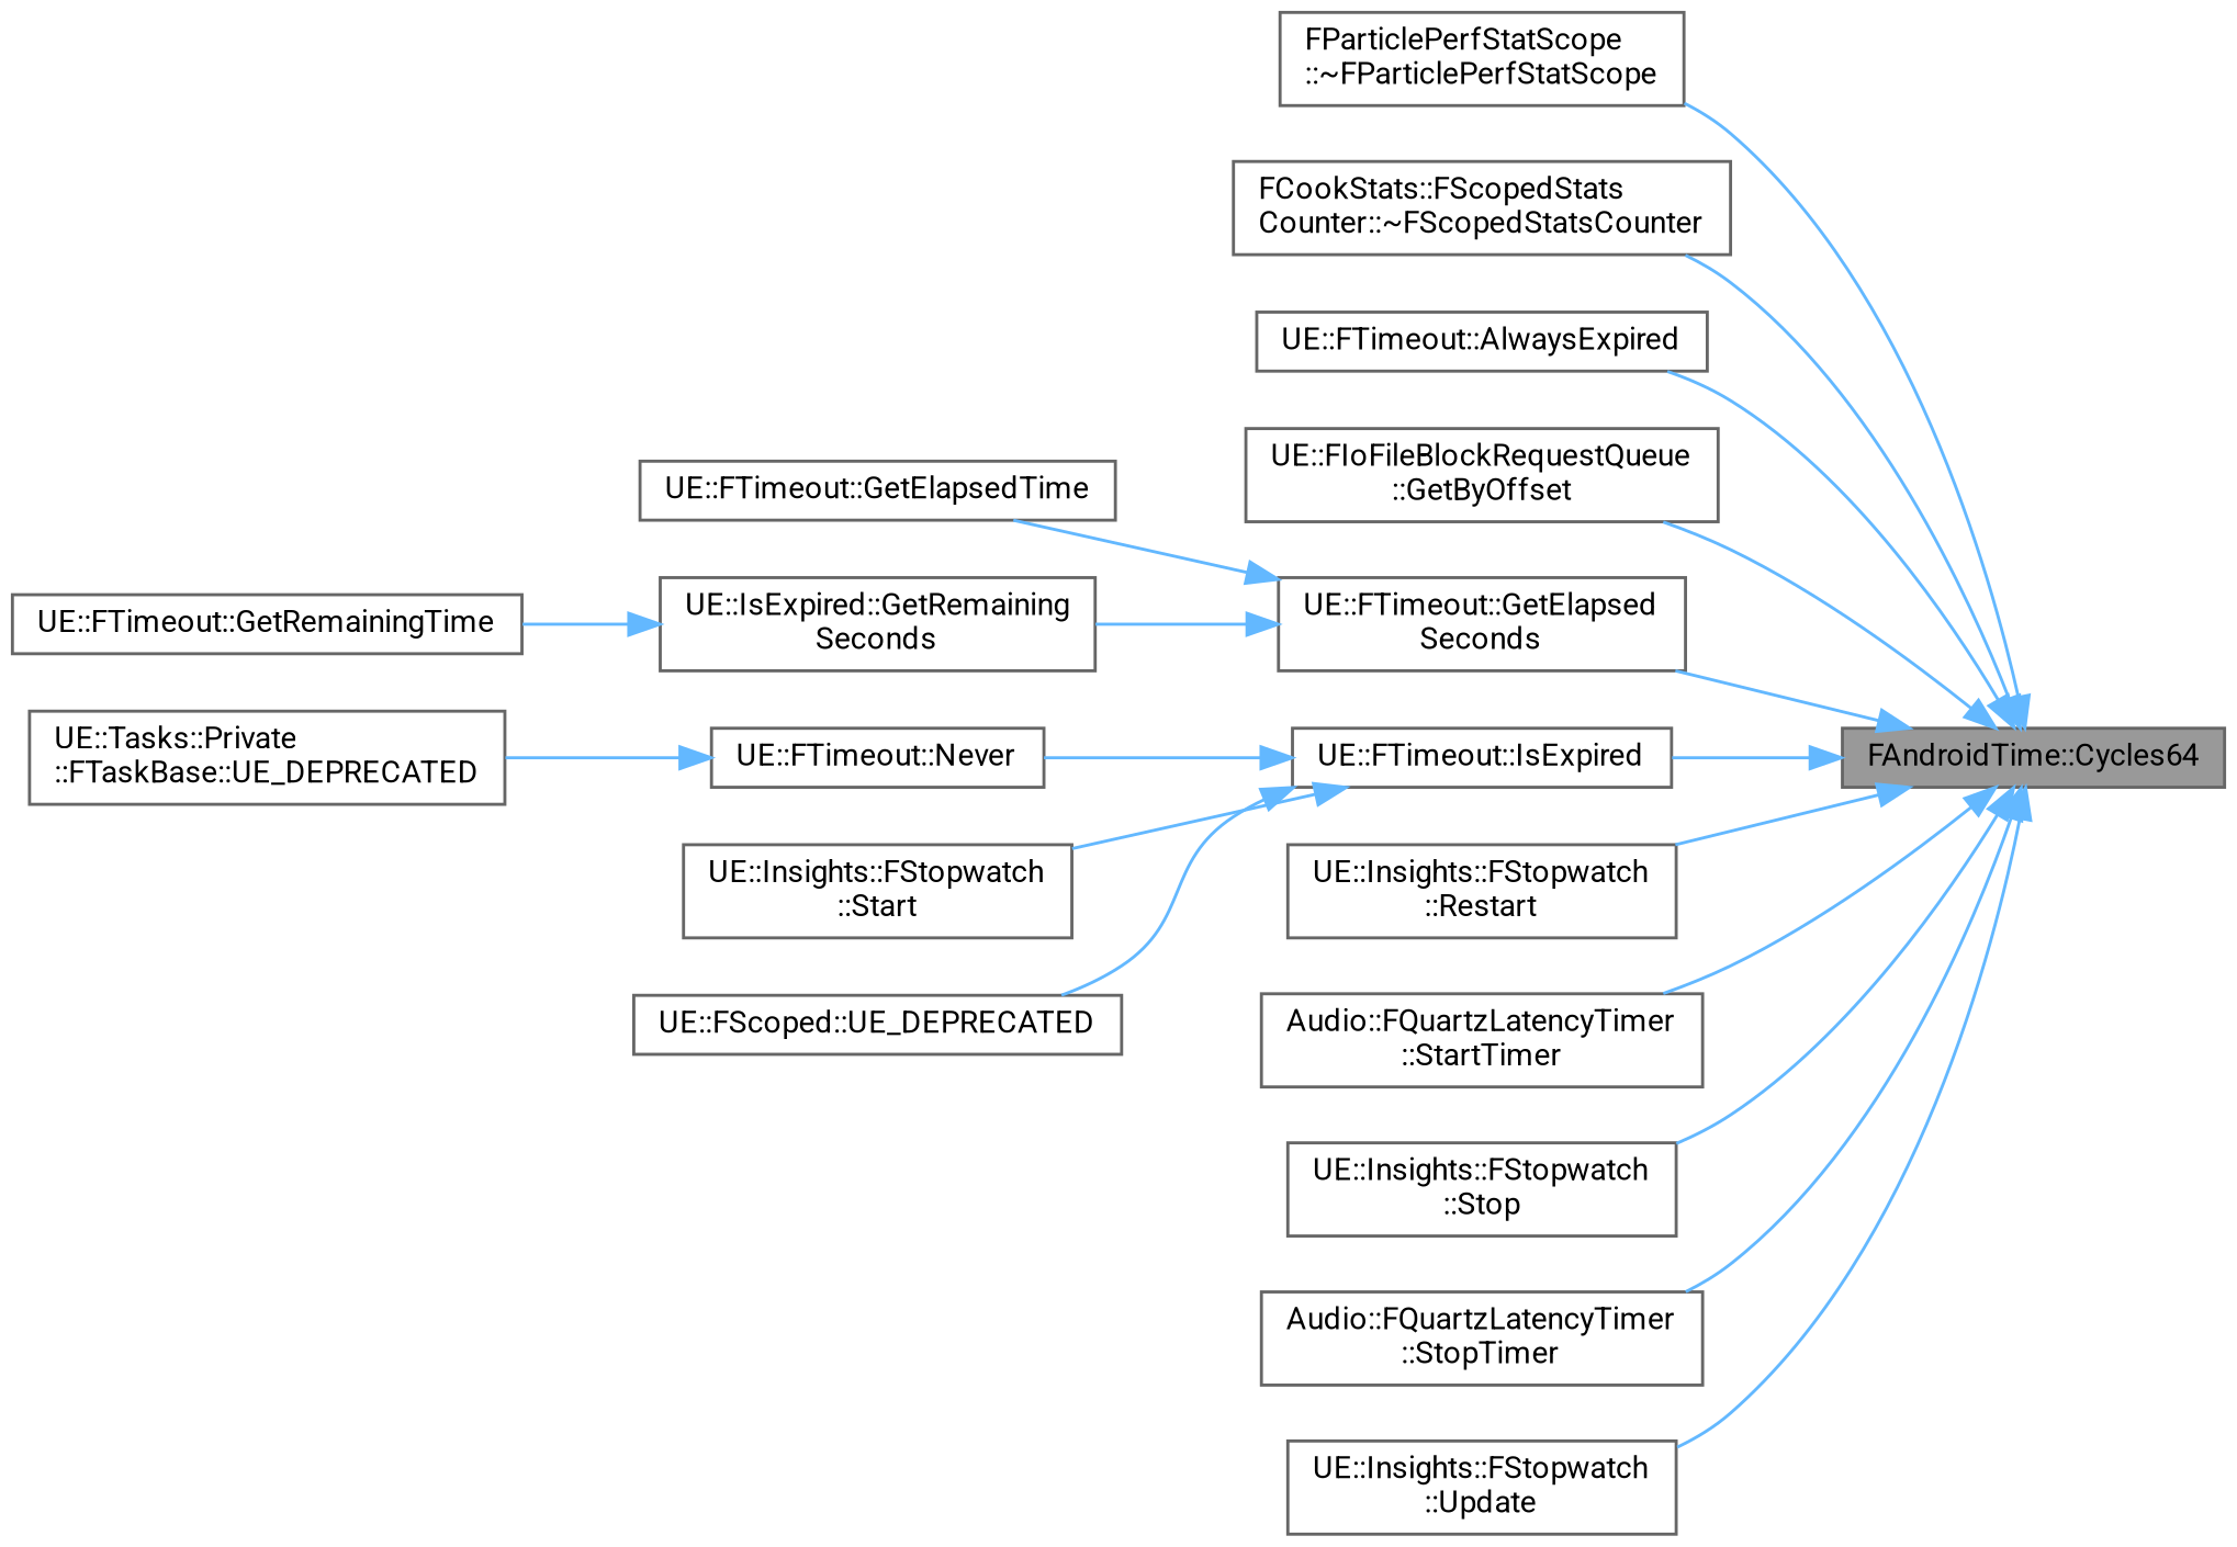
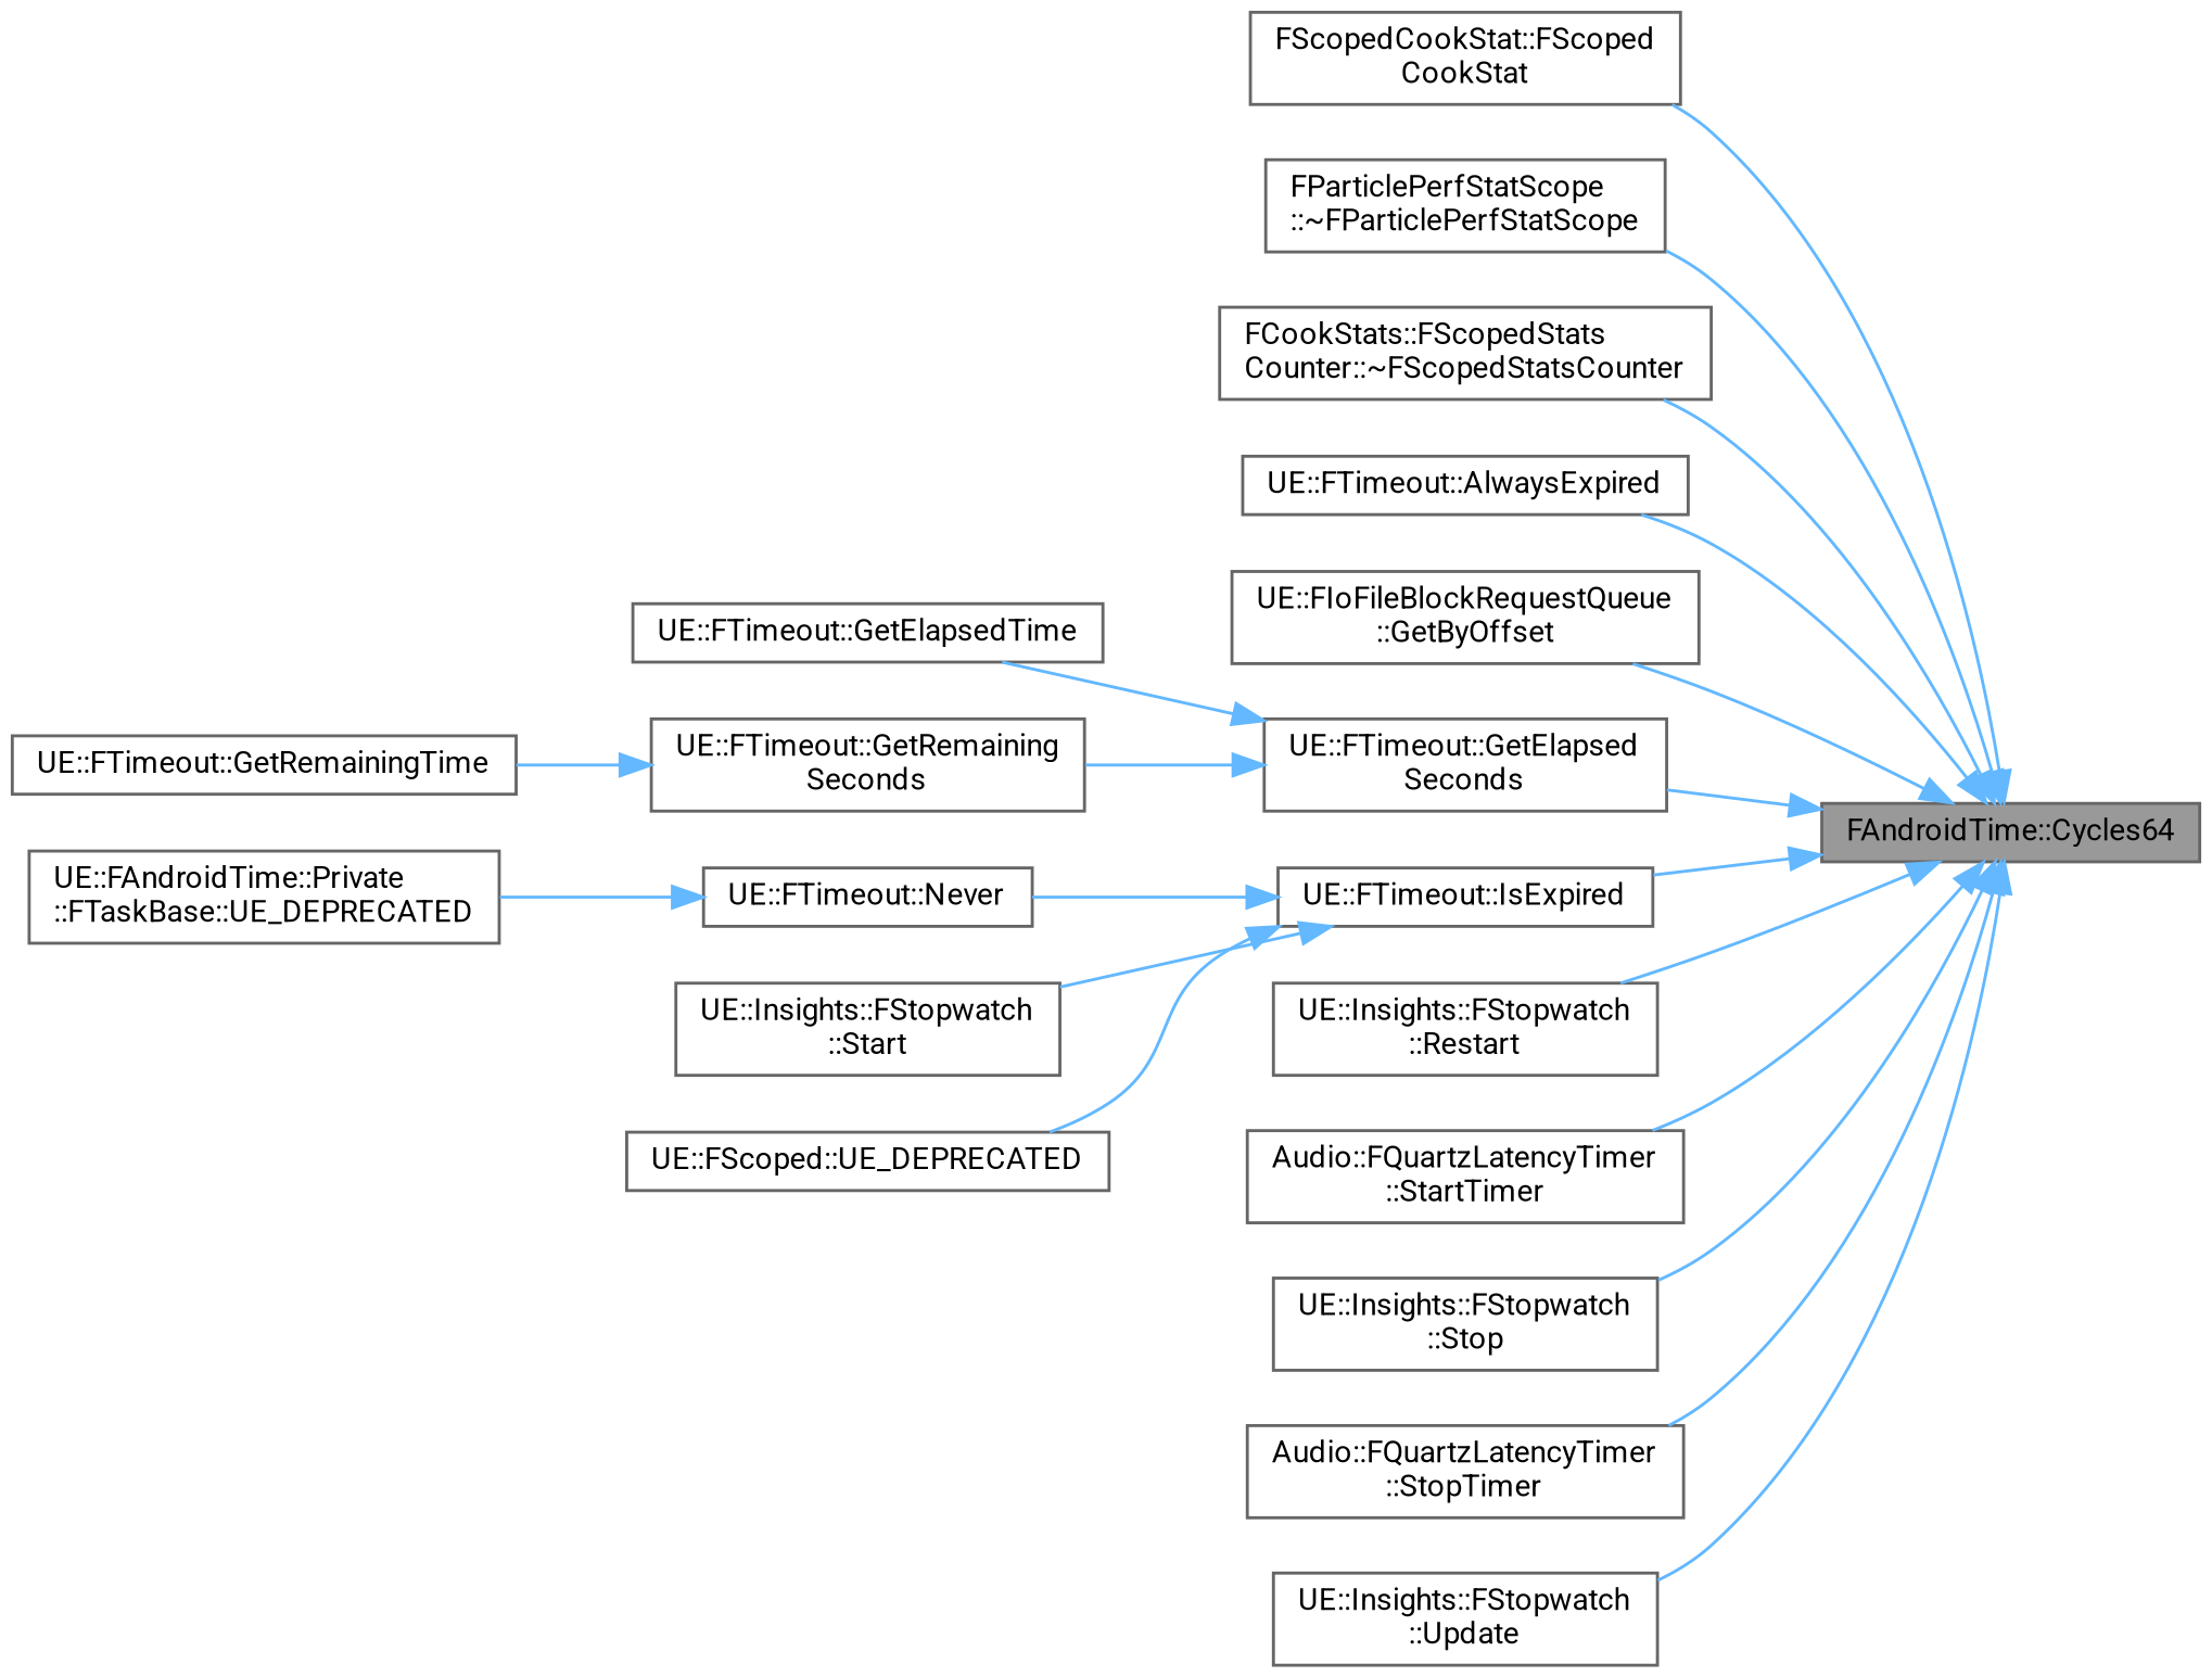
  digraph {
    fontname=Roboto
    rankdir=RL
    node [color=grey40 fillcolor=white fontname=Roboto fontsize=10 shape=box style=filled]
    edge [color=steelblue1 dir=back fontname=Roboto fontsize=10 labelfontname=Helvetica labelfontsize=10 style=solid]
    n1 [color=gray40 fillcolor=grey60 fontcolor=black height=0.2 label="FAndroidTime::Cycles64" width=0.4]
+   n2 [height=0.2 label="FScopedCookStat::FScoped\lCookStat" width=0.4]
    n3 [height=0.2 label="FParticlePerfStatScope\l::~FParticlePerfStatScope" width=0.4]
    n4 [height=0.2 label="FCookStats::FScopedStats\lCounter::~FScopedStatsCounter" width=0.4]
    n5 [height=0.2 label="UE::FTimeout::AlwaysExpired" width=0.4]
    n6 [height=0.2 label="UE::FIoFileBlockRequestQueue\l::GetByOffset" width=0.4]
    n7 [height=0.2 label="UE::FTimeout::GetElapsed\lSeconds" width=0.4]
    n8 [height=0.2 label="UE::FTimeout::IsExpired" width=0.4]
    n9 [height=0.2 label="UE::Insights::FStopwatch\l::Restart" width=0.4]
    n10 [height=0.2 label="Audio::FQuartzLatencyTimer\l::StartTimer" width=0.4]
    n11 [height=0.2 label="UE::Insights::FStopwatch\l::Stop" width=0.4]
    n12 [height=0.2 label="Audio::FQuartzLatencyTimer\l::StopTimer" width=0.4]
    n13 [height=0.2 label="UE::Insights::FStopwatch\l::Update" width=0.4]
    n14 [height=0.2 label="UE::FTimeout::GetElapsedTime" width=0.4]
-   n15 [height=0.2 label="UE::IsExpired::GetRemaining\lSeconds" width=0.4]
+   n15 [height=0.2 label="UE::FTimeout::GetRemaining\lSeconds" width=0.4]
    n16 [height=0.2 label="UE::FTimeout::Never" width=0.4]
    n17 [height=0.2 label="UE::Insights::FStopwatch\l::Start" width=0.4]
    n18 [height=0.2 label="UE::FScoped::UE_DEPRECATED" width=0.4]
-   n19 [height=0.2 label="UE::Tasks::Private\l::FTaskBase::UE_DEPRECATED" width=0.4]
+   n19 [height=0.2 label="UE::FAndroidTime::Private\l::FTaskBase::UE_DEPRECATED" width=0.4]
    n20 [height=0.2 label="UE::FTimeout::GetRemainingTime" width=0.4]
+   n1 -> n2
    n1 -> n3
    n1 -> n4
    n1 -> n5
    n1 -> n6
    n1 -> n7
    n1 -> n8
    n1 -> n9
    n1 -> n10
    n1 -> n11
    n1 -> n12
    n1 -> n13
    n7 -> n14
    n7 -> n15
    n8 -> n16
    n8 -> n17
    n8 -> n18
    n15 -> n20
    n16 -> n19
  }
